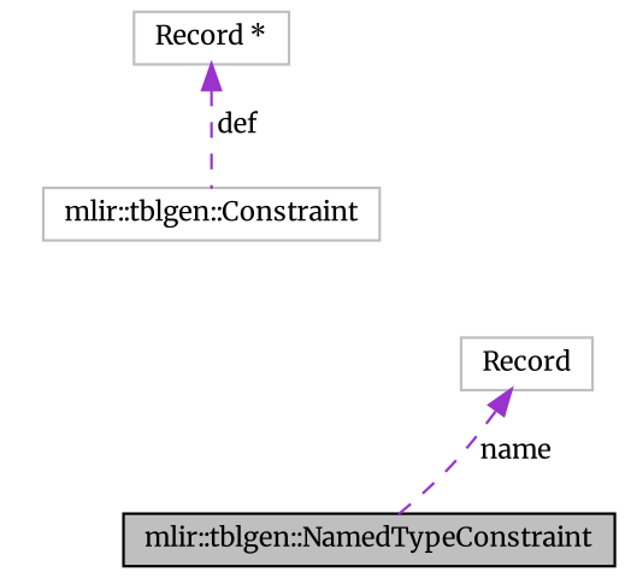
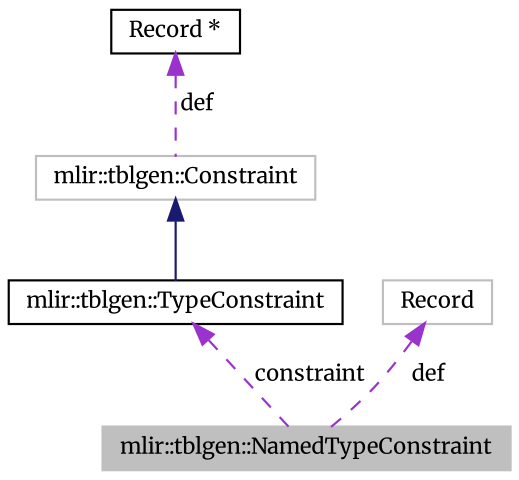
  digraph {
    fontname=Merriweather
    node [color=grey75 fontname=Merriweather fontsize=10 shape=record]
    edge [color=darkorchid3 dir=back fontname=Merriweather fontsize=10 labelfontname=Helvetica labelfontsize=10 style=dashed]
-   n1 [color=black fillcolor=grey75 fontcolor=black height=0.2 label="mlir::tblgen::NamedTypeConstraint" style=filled width=0.4]
+   n1 [fillcolor=grey75 fontcolor=black height=0.2 label="mlir::tblgen::NamedTypeConstraint" style=filled width=0.4]
+   n2 [color=black height=0.2 label="mlir::tblgen::TypeConstraint" width=0.4]
    n3 [height=0.2 label="mlir::tblgen::Constraint" width=0.4]
-   n4 [height=0.2 label="Record *" width=0.4]
+   n4 [color=black height=0.2 label="Record *" width=0.4]
    n5 [height=0.2 label=Record width=0.4]
+   n2 -> n1 [label=" constraint"]
+   n3 -> n2 [color=midnightblue style=solid]
    n4 -> n3 [label=" def"]
-   n5 -> n1 [label=" name"]
+   n5 -> n1 [label=" def"]
  }
